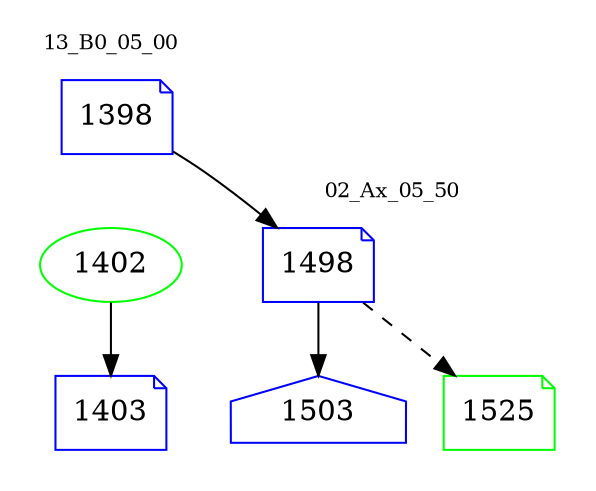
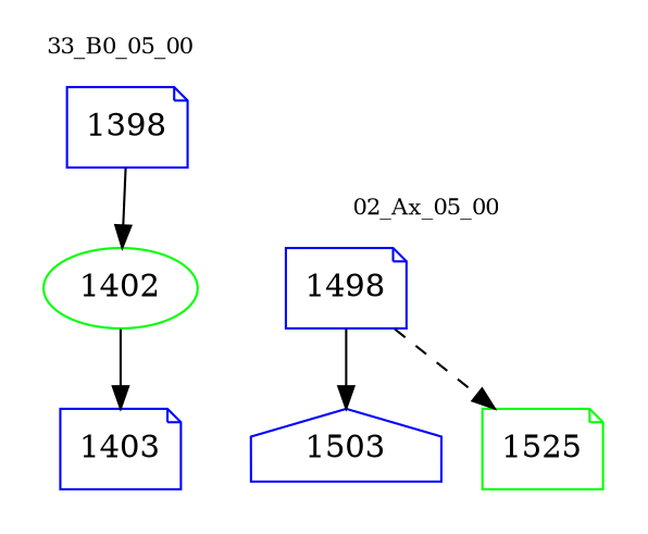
  digraph {
    node [color=blue shape=note]
    edge [color=black style=solid]
    n1 [label=1498]
    n2 [label=1503 shape=house]
    n3 [color=green label=1525]
    n4 [label=1398]
    n5 [color=green label=1402 shape=ellipse]
    n6 [label=1403]
    subgraph cluster_1 {
      color=white
      fontsize=10
-     label="02_Ax_05_50"
+     label="02_Ax_05_00"
      n1
      n2
      n3
    }
    subgraph cluster_2 {
      color=white
      fontsize=10
-     label="13_B0_05_00"
+     label="33_B0_05_00"
      n4
      n5
      n6
    }
    n1 -> n2
    n1 -> n3 [style=dashed]
-   n4 -> n1
+   n4 -> n5
    n5 -> n6
  }
